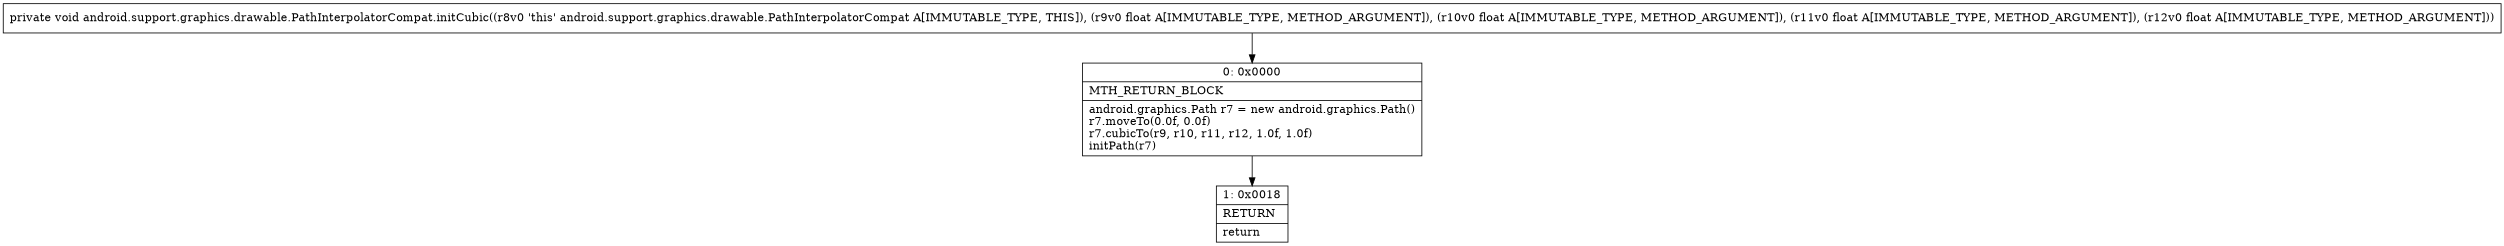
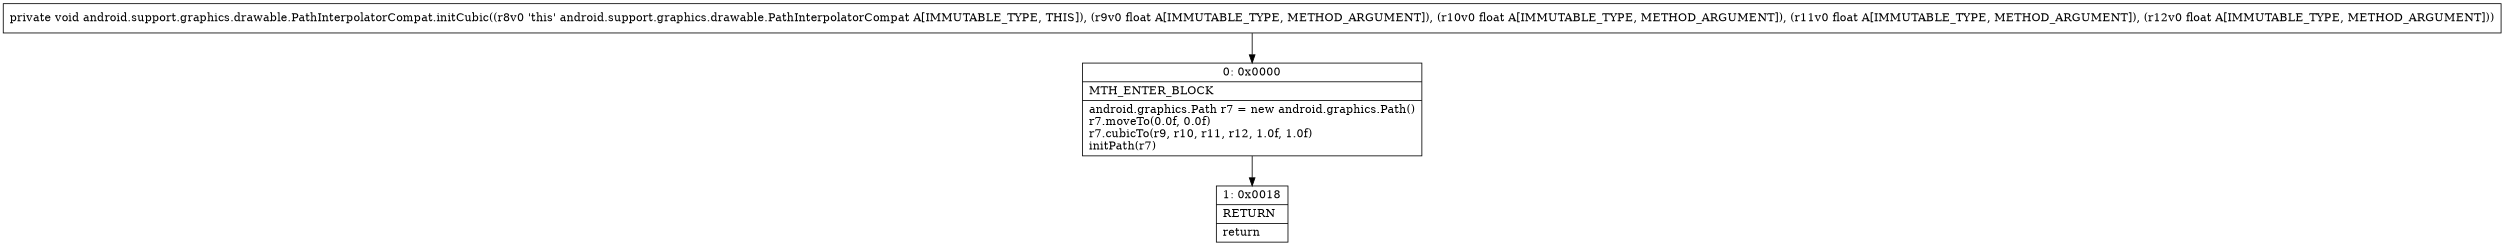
  digraph {
    node [shape=record]
-   n1 [label="{0\:\ 0x0000|MTH_RETURN_BLOCK\l|android.graphics.Path r7 = new android.graphics.Path()\lr7.moveTo(0.0f, 0.0f)\lr7.cubicTo(r9, r10, r11, r12, 1.0f, 1.0f)\linitPath(r7)\l}"]
+   n1 [label="{0\:\ 0x0000|MTH_ENTER_BLOCK\l|android.graphics.Path r7 = new android.graphics.Path()\lr7.moveTo(0.0f, 0.0f)\lr7.cubicTo(r9, r10, r11, r12, 1.0f, 1.0f)\linitPath(r7)\l}"]
    n2 [label="{1\:\ 0x0018|RETURN\l|return\l}"]
    n3 [label="{private void android.support.graphics.drawable.PathInterpolatorCompat.initCubic((r8v0 'this' android.support.graphics.drawable.PathInterpolatorCompat A[IMMUTABLE_TYPE, THIS]), (r9v0 float A[IMMUTABLE_TYPE, METHOD_ARGUMENT]), (r10v0 float A[IMMUTABLE_TYPE, METHOD_ARGUMENT]), (r11v0 float A[IMMUTABLE_TYPE, METHOD_ARGUMENT]), (r12v0 float A[IMMUTABLE_TYPE, METHOD_ARGUMENT])) }"]
    n1 -> n2
    n3 -> n1
  }
